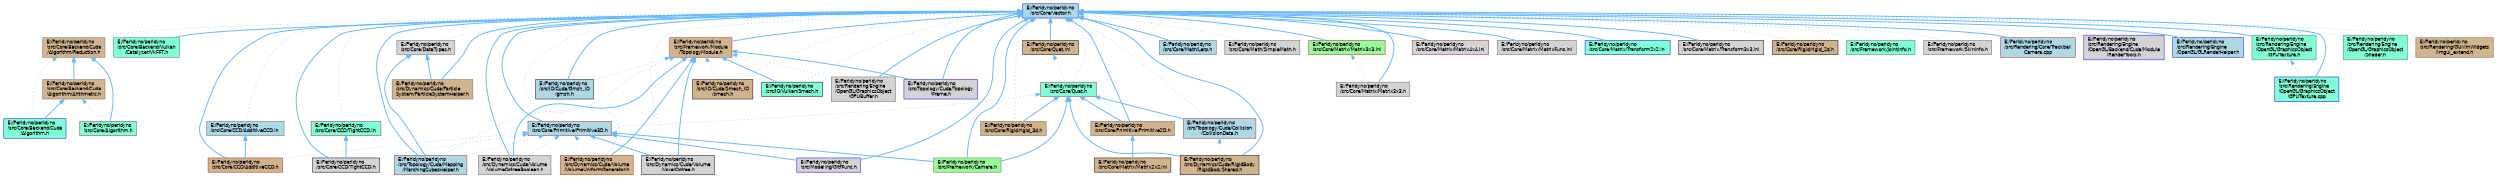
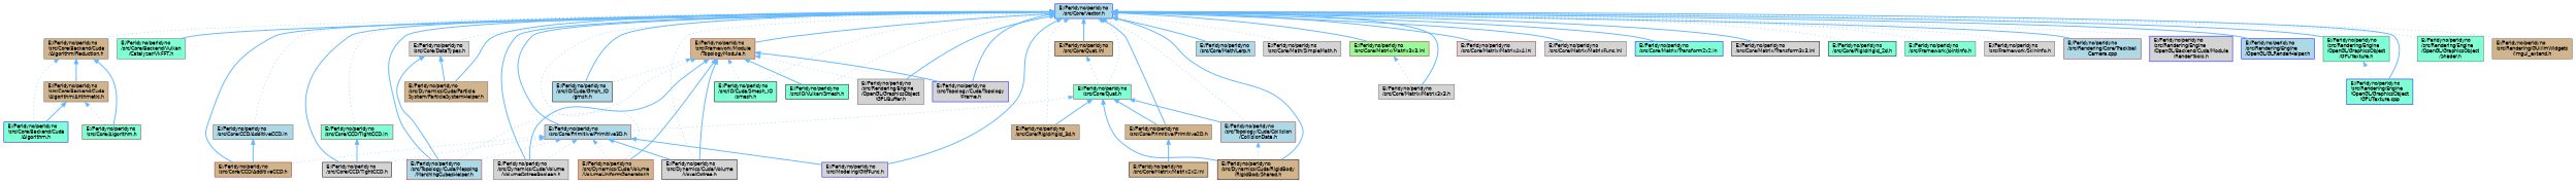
  digraph {
    node [color=gray40 fillcolor=lightgrey fontname=Helvetica fontsize=10 shape=box style=filled]
    edge [color=steelblue1 dir=back fontname=Helvetica fontsize=10 labelfontname=Helvetica labelfontsize=10 style=bold]
    n1 [color=blue fillcolor=lightblue fontcolor=black height=0.2 label="E:/Peridyno/peridyno\l/src/Core/Vector.h" width=0.4]
    n2 [fillcolor=tan height=0.2 label="E:/Peridyno/peridyno\l/src/Core/Backend/Cuda\l/Algorithm/Reduction.h" width=0.4]
    n3 [fillcolor=aquamarine height=0.2 label="E:/Peridyno/peridyno\l/src/Core/Backend/Vulkan\l/Catalyzer/VkFFT.h" width=0.4]
    n4 [color=brown fillcolor=tan height=0.2 label="E:/Peridyno/peridyno\l/src/Core/CCD/AdditiveCCD.h" width=0.4]
    n5 [fillcolor=lightblue height=0.2 label="E:/Peridyno/peridyno\l/src/Core/CCD/AdditiveCCD.inl" width=0.4]
    n6 [color=black height=0.2 label="E:/Peridyno/peridyno\l/src/Core/CCD/TightCCD.h" width=0.4]
    n7 [color=brown fillcolor=aquamarine height=0.2 label="E:/Peridyno/peridyno\l/src/Core/CCD/TightCCD.inl" width=0.4]
    n8 [height=0.2 label="E:/Peridyno/peridyno\l/src/Core/DataTypes.h" width=0.4]
    n9 [fillcolor=tan height=0.2 label="E:/Peridyno/peridyno\l/src/Dynamics/Cuda/Particle\lSystem/ParticleSystemHelper.h" width=0.4]
    n10 [color=brown fillcolor=lightblue height=0.2 label="E:/Peridyno/peridyno\l/src/Topology/Cuda/Mapping\l/MarchingCubesHelper.h" width=0.4]
    n11 [fillcolor=lightblue height=0.2 label="E:/Peridyno/peridyno\l/src/Core/Math/Lerp.h" width=0.4]
    n12 [height=0.2 label="E:/Peridyno/peridyno\l/src/Core/Math/SimpleMath.h" width=0.4]
    n13 [height=0.2 label="E:/Peridyno/peridyno\l/src/Core/Matrix/Matrix3x3.h" width=0.4]
    n14 [color=brown fillcolor=palegreen height=0.2 label="E:/Peridyno/peridyno\l/src/Core/Matrix/Matrix3x3.inl" width=0.4]
    n15 [color=brown height=0.2 label="E:/Peridyno/peridyno\l/src/Core/Matrix/Matrix4x4.inl" width=0.4]
    n16 [height=0.2 label="E:/Peridyno/peridyno\l/src/Core/Matrix/MatrixFunc.inl" width=0.4]
    n17 [color=blue fillcolor=aquamarine height=0.2 label="E:/Peridyno/peridyno\l/src/Core/Matrix/Transform2x2.inl" width=0.4]
    n18 [color=black height=0.2 label="E:/Peridyno/peridyno\l/src/Core/Matrix/Transform3x3.inl" width=0.4]
    n19 [fillcolor=tan height=0.2 label="E:/Peridyno/peridyno\l/src/Core/Primitive/Primitive2D.h" width=0.4]
    n20 [color=brown fillcolor=lightblue height=0.2 label="E:/Peridyno/peridyno\l/src/Core/Primitive/Primitive3D.h" width=0.4]
    n21 [height=0.2 label="E:/Peridyno/peridyno\l/src/Dynamics/Cuda/Volume\l/VolumeOctreeBoolean.h" width=0.4]
    n22 [color=brown fillcolor=tan height=0.2 label="E:/Peridyno/peridyno\l/src/Dynamics/Cuda/Volume\l/VolumeUniformGenerator.h" width=0.4]
    n23 [color=black height=0.2 label="E:/Peridyno/peridyno\l/src/Dynamics/Cuda/Volume\l/VoxelOctree.h" width=0.4]
-   n24 [fillcolor=palegreen height=0.2 label="E:/Peridyno/peridyno\l/src/Framework/Camera.h" width=0.4]
    n25 [color=blue height=0.2 label="E:/Peridyno/peridyno\l/src/Modeling/GltfFunc.h" width=0.4]
    n26 [color=brown fillcolor=aquamarine height=0.2 label="E:/Peridyno/peridyno\l/src/Core/Quat.h" width=0.4]
    n27 [fillcolor=tan height=0.2 label="E:/Peridyno/peridyno\l/src/Core/Rigid/rigid_3d.h" width=0.4]
    n28 [color=black fillcolor=tan height=0.2 label="E:/Peridyno/peridyno\l/src/Dynamics/Cuda/RigidBody\l/RigidBodyShared.h" width=0.4]
    n29 [color=brown fillcolor=lightblue height=0.2 label="E:/Peridyno/peridyno\l/src/Topology/Cuda/Collision\l/CollisionData.h" width=0.4]
    n30 [color=black fillcolor=tan height=0.2 label="E:/Peridyno/peridyno\l/src/Core/Quat.inl" width=0.4]
-   n31 [color=black fillcolor=tan height=0.2 label="E:/Peridyno/peridyno\l/src/Core/Rigid/rigid_2d.h" width=0.4]
+   n31 [color=black fillcolor=aquamarine height=0.2 label="E:/Peridyno/peridyno\l/src/Core/Rigid/rigid_2d.h" width=0.4]
    n32 [fillcolor=aquamarine height=0.2 label="E:/Peridyno/peridyno\l/src/Framework/JointInfo.h" width=0.4]
    n33 [color=brown fillcolor=tan height=0.2 label="E:/Peridyno/peridyno\l/src/Framework/Module\l/TopologyModule.h" width=0.4]
    n34 [color=black fillcolor=lightblue height=0.2 label="E:/Peridyno/peridyno\l/src/IO/Cuda/Gmsh_IO\l/gmsh.h" width=0.4]
-   n35 [color=black fillcolor=tan height=0.2 label="E:/Peridyno/peridyno\l/src/IO/Cuda/Smesh_IO\l/smesh.h" width=0.4]
+   n35 [color=black fillcolor=aquamarine height=0.2 label="E:/Peridyno/peridyno\l/src/IO/Cuda/Smesh_IO\l/smesh.h" width=0.4]
    n36 [color=black fillcolor=aquamarine height=0.2 label="E:/Peridyno/peridyno\l/src/IO/Vulkan/Smesh.h" width=0.4]
    n37 [height=0.2 label="E:/Peridyno/peridyno\l/src/Rendering/Engine\l/OpenGL/GraphicsObject\l/GPUBuffer.h" width=0.4]
    n38 [color=blue height=0.2 label="E:/Peridyno/peridyno\l/src/Topology/Cuda/Topology\l/Frame.h" width=0.4]
    n39 [height=0.2 label="E:/Peridyno/peridyno\l/src/Framework/SkinInfo.h" width=0.4]
    n40 [color=brown fillcolor=lightblue height=0.2 label="E:/Peridyno/peridyno\l/src/Rendering/Core/Trackball\lCamera.cpp" width=0.4]
    n41 [color=blue height=0.2 label="E:/Peridyno/peridyno\l/src/Rendering/Engine\l/OpenGL/Backend/Cuda/Module\l/RenderTools.h" width=0.4]
    n42 [color=blue fillcolor=lightblue height=0.2 label="E:/Peridyno/peridyno\l/src/Rendering/Engine\l/OpenGL/GLRenderHelper.h" width=0.4]
    n43 [color=blue fillcolor=aquamarine height=0.2 label="E:/Peridyno/peridyno\l/src/Rendering/Engine\l/OpenGL/GraphicsObject\l/GPUTexture.cpp" width=0.4]
    n44 [fillcolor=aquamarine height=0.2 label="E:/Peridyno/peridyno\l/src/Rendering/Engine\l/OpenGL/GraphicsObject\l/GPUTexture.h" width=0.4]
    n45 [fillcolor=aquamarine height=0.2 label="E:/Peridyno/peridyno\l/src/Rendering/Engine\l/OpenGL/GraphicsObject\l/Shader.h" width=0.4]
    n46 [fillcolor=tan height=0.2 label="E:/Peridyno/peridyno\l/src/Rendering/GUI/ImWidgets\l/imgui_extend.h" width=0.4]
    n47 [color=brown fillcolor=aquamarine height=0.2 label="E:/Peridyno/peridyno\l/src/Core/Algorithm.h" width=0.4]
    n48 [color=blue fillcolor=aquamarine height=0.2 label="E:/Peridyno/peridyno\l/src/Core/Backend/Cuda\l/Algorithm.h" width=0.4]
    n49 [fillcolor=tan height=0.2 label="E:/Peridyno/peridyno\l/src/Core/Backend/Cuda\l/Algorithm/Arithmetic.h" width=0.4]
    n50 [color=black fillcolor=tan height=0.2 label="E:/Peridyno/peridyno\l/src/Core/Matrix/Matrix2x2.inl" width=0.4]
    n1 -> n2 [style=dotted]
    n1 -> n3
    n1 -> n4
    n1 -> n5 [style=dotted]
    n1 -> n6
    n1 -> n7 [style=dotted]
    n1 -> n8 [style=dotted]
    n1 -> n9
    n1 -> n10
    n1 -> n11
    n1 -> n12 [style=dotted]
    n1 -> n13
    n1 -> n14
    n1 -> n15
    n1 -> n16
    n1 -> n17
    n1 -> n18
    n1 -> n19
    n1 -> n20
    n1 -> n21
    n1 -> n22 [style=dotted]
    n1 -> n23 [style=dotted]
-   n1 -> n24
    n1 -> n25
    n1 -> n26 [style=dotted]
    n1 -> n27 [style=dotted]
    n1 -> n28
    n1 -> n29 [style=dotted]
    n1 -> n30
    n1 -> n31 [style=dotted]
    n1 -> n32 [style=dotted]
    n1 -> n33
    n1 -> n34
    n1 -> n35 [style=dotted]
    n1 -> n36 [style=dotted]
    n1 -> n37
    n1 -> n38
    n1 -> n39 [style=dotted]
    n1 -> n40
    n1 -> n41 [style=dotted]
    n1 -> n42
    n1 -> n43
    n1 -> n44
    n1 -> n45 [style=dotted]
    n1 -> n46 [style=dotted]
    n2 -> n47
    n2 -> n48 [style=dotted]
    n2 -> n49
    n5 -> n4
    n7 -> n6
    n8 -> n9
    n8 -> n10
    n14 -> n13 [style=dotted]
    n19 -> n50
    n20 -> n4 [style=dotted]
    n20 -> n6 [style=dotted]
    n20 -> n10 [style=dotted]
    n20 -> n21 [style=dotted]
    n20 -> n22 [style=dotted]
    n20 -> n23
-   n20 -> n24
    n20 -> n25
    n26 -> n19
    n26 -> n20 [style=dotted]
-   n26 -> n24
    n26 -> n27
    n26 -> n28
    n26 -> n29
    n29 -> n28 [style=dotted]
    n30 -> n26 [style=dotted]
    n33 -> n10 [style=dotted]
    n33 -> n21
    n33 -> n22
    n33 -> n23
    n33 -> n34 [style=dotted]
    n33 -> n35 [style=dotted]
    n33 -> n36
    n33 -> n37 [style=dotted]
    n33 -> n38
    n44 -> n43 [style=dotted]
    n49 -> n47 [style=dotted]
    n49 -> n48
  }
